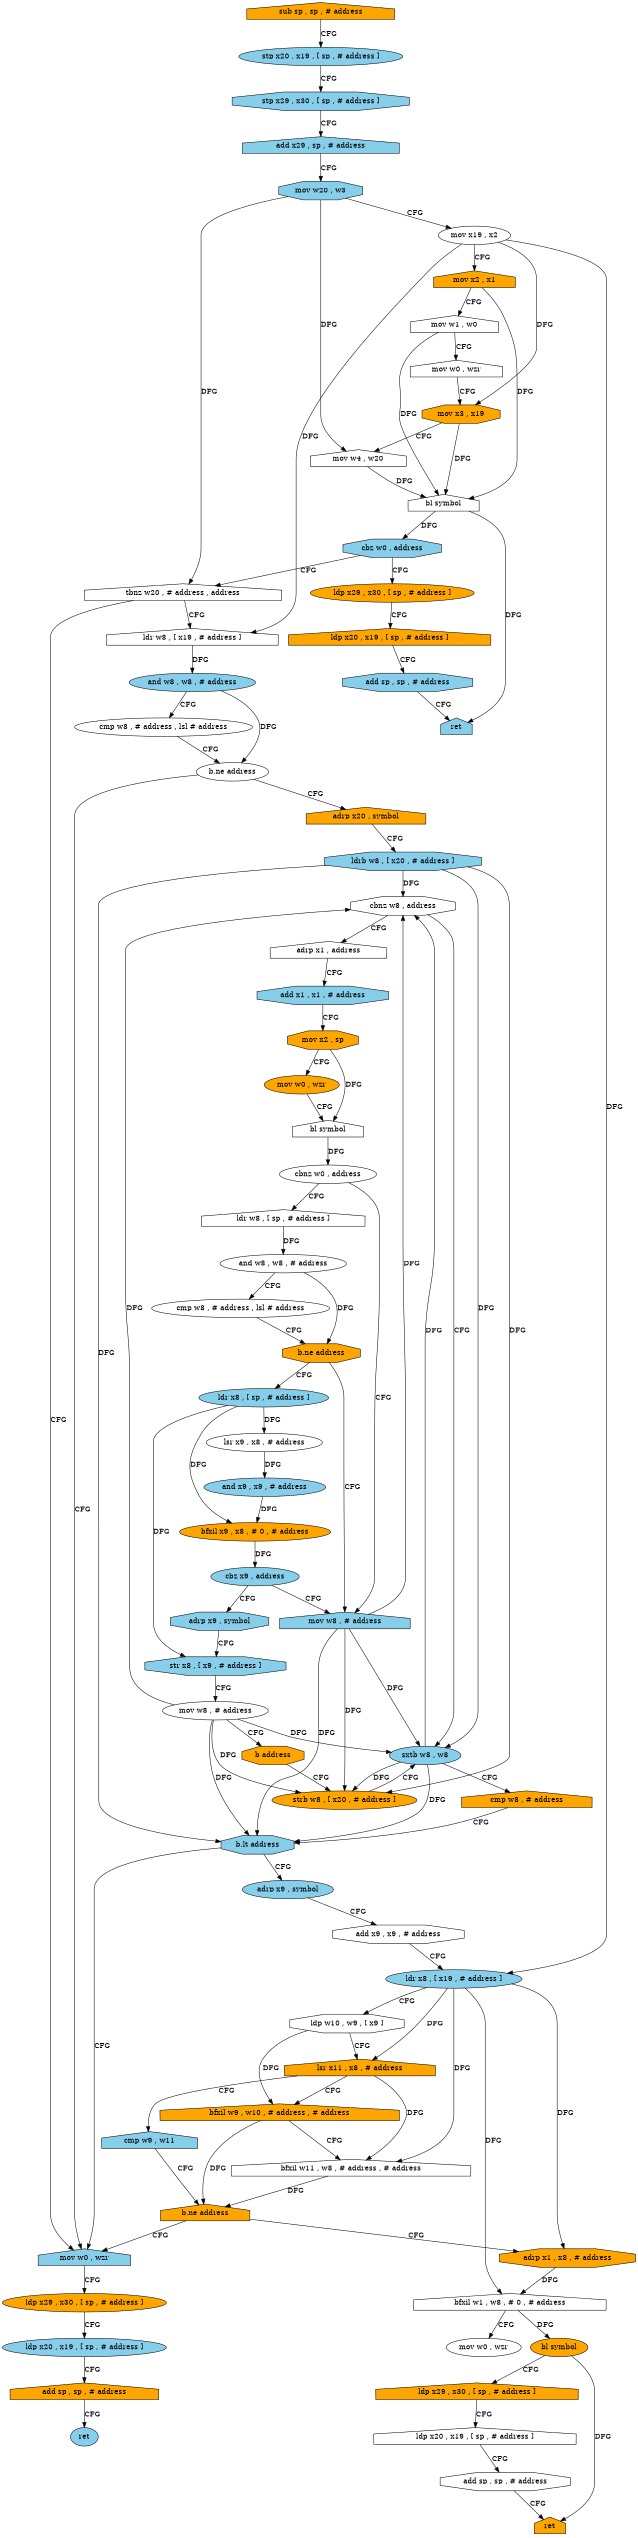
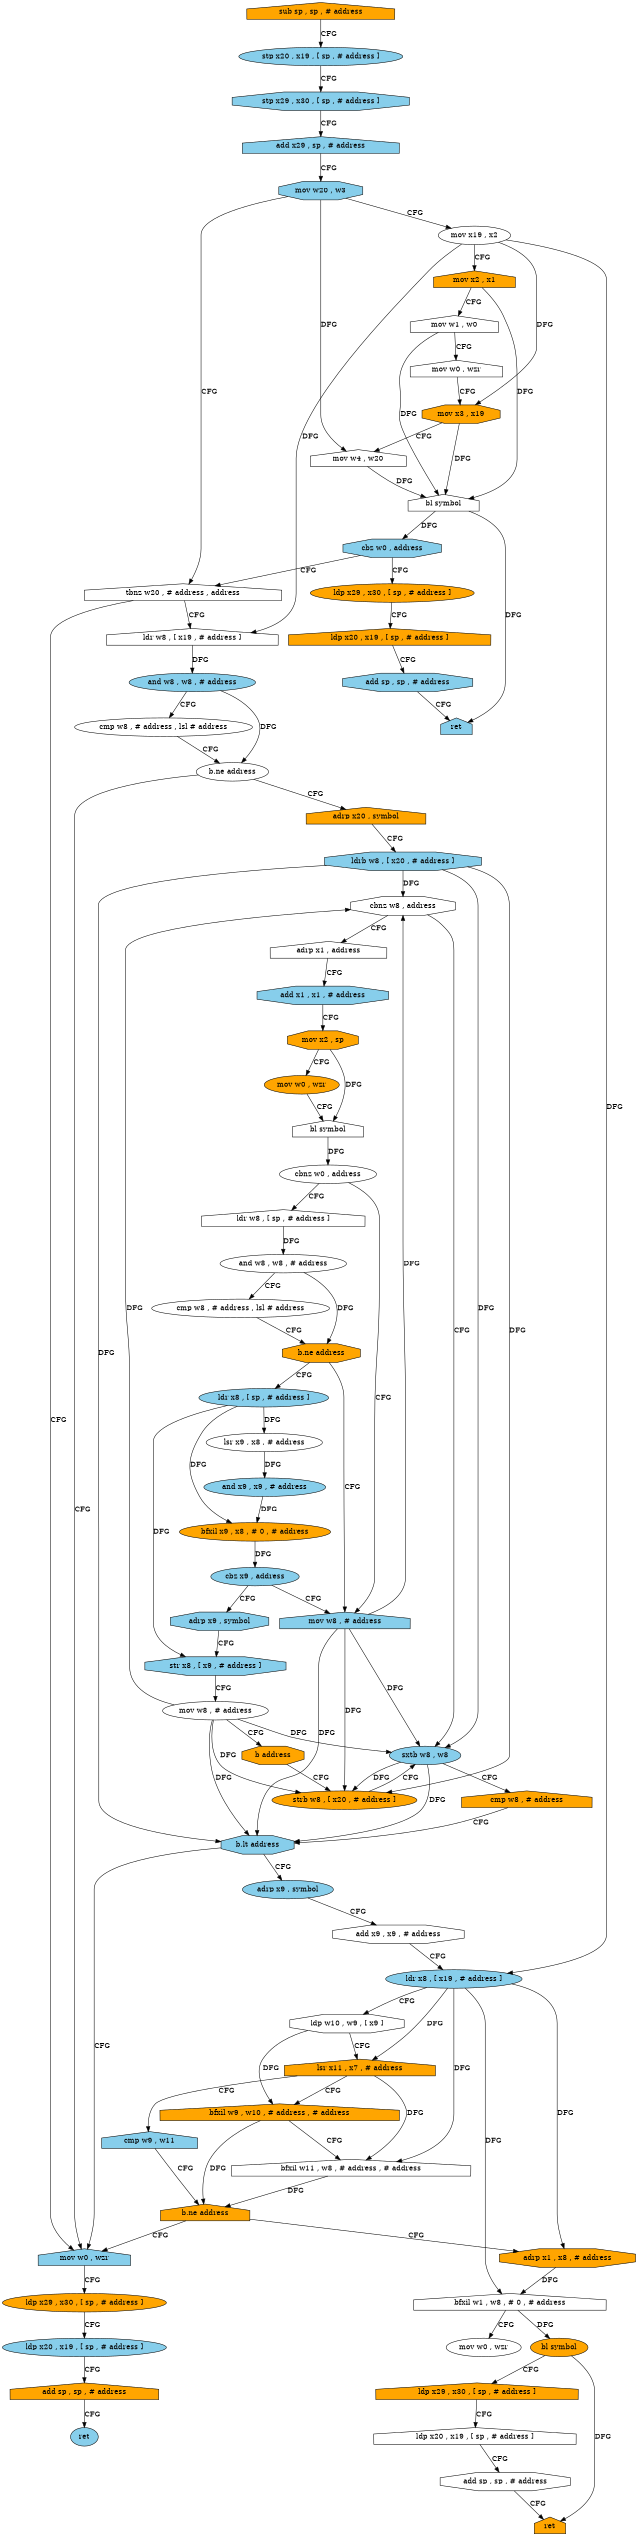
  digraph {
    node [fillcolor=white shape=house style=filled]
    n1 [fillcolor=orange label="sub sp , sp , # address"]
    n2 [fillcolor=skyblue label="stp x20 , x19 , [ sp , # address ]" shape=ellipse]
    n3 [fillcolor=skyblue label="stp x29 , x30 , [ sp , # address ]" shape=octagon]
    n4 [fillcolor=skyblue label="add x29 , sp , # address"]
    n5 [fillcolor=skyblue label="mov w20 , w3" shape=octagon]
    n6 [label="mov x19 , x2" shape=ellipse]
    n7 [label="mov w4 , w20"]
    n8 [label="tbnz w20 , # address , address"]
    n9 [fillcolor=orange label="mov x2 , x1"]
    n10 [fillcolor=orange label="mov x3 , x19" shape=octagon]
    n11 [label="ldr w8 , [ x19 , # address ]"]
    n12 [fillcolor=skyblue label="ldr x8 , [ x19 , # address ]" shape=ellipse]
    n13 [label="bl symbol"]
    n14 [fillcolor=skyblue label="mov w0 , wzr"]
    n15 [label="mov w1 , w0"]
    n16 [fillcolor=skyblue label="and w8 , w8 , # address" shape=ellipse]
    n17 [label="ldp w10 , w9 , [ x9 ]" shape=octagon]
-   n18 [fillcolor=orange label="lsr x11 , x8 , # address"]
+   n18 [fillcolor=orange label="lsr x11 , x7 , # address"]
    n19 [label="bfxil w11 , w8 , # address , # address"]
    n20 [fillcolor=orange label="adrp x1 , x8 , # address" shape=octagon]
    n21 [label="bfxil w1 , w8 , # 0 , # address"]
    n22 [label="mov w0 , wzr"]
    n23 [fillcolor=skyblue label="cbz w0 , address" shape=octagon]
    n24 [fillcolor=skyblue label=ret]
    n25 [fillcolor=orange label="ldp x29 , x30 , [ sp , # address ]" shape=ellipse]
    n26 [fillcolor=orange label="ldp x20 , x19 , [ sp , # address ]"]
    n27 [fillcolor=orange label="ldp x29 , x30 , [ sp , # address ]" shape=ellipse]
    n28 [fillcolor=skyblue label="add sp , sp , # address" shape=octagon]
    n29 [fillcolor=skyblue label="ldp x20 , x19 , [ sp , # address ]" shape=ellipse]
    n30 [label="cmp w8 , # address , lsl # address" shape=ellipse]
    n31 [label="b.ne address" shape=ellipse]
    n32 [fillcolor=orange label="add sp , sp , # address"]
    n33 [fillcolor=skyblue label=ret shape=ellipse]
    n34 [fillcolor=orange label="adrp x20 , symbol"]
    n35 [fillcolor=skyblue label="ldrb w8 , [ x20 , # address ]" shape=octagon]
    n36 [label="cbnz w8 , address" shape=octagon]
    n37 [fillcolor=skyblue label="sxtb w8 , w8" shape=ellipse]
    n38 [fillcolor=skyblue label="b.lt address" shape=octagon]
    n39 [fillcolor=orange label="strb w8 , [ x20 , # address ]" shape=ellipse]
    n40 [label="adrp x1 , address"]
    n41 [fillcolor=orange label="cmp w8 , # address"]
    n42 [fillcolor=skyblue label="adrp x9 , symbol" shape=ellipse]
    n43 [fillcolor=skyblue label="add x1 , x1 , # address" shape=octagon]
    n44 [fillcolor=orange label="mov x2 , sp" shape=octagon]
    n45 [label="add x9 , x9 , # address" shape=octagon]
    n46 [fillcolor=orange label="mov w0 , wzr" shape=ellipse]
    n47 [label="bl symbol"]
    n48 [label="cbnz w0 , address" shape=ellipse]
    n49 [fillcolor=skyblue label="mov w8 , # address"]
    n50 [label="ldr w8 , [ sp , # address ]"]
    n51 [label="and w8 , w8 , # address" shape=ellipse]
    n52 [label="cmp w8 , # address , lsl # address" shape=ellipse]
    n53 [fillcolor=orange label="b.ne address" shape=octagon]
    n54 [fillcolor=orange label="bfxil w9 , w10 , # address , # address"]
    n55 [fillcolor=skyblue label="cmp w9 , w11"]
    n56 [fillcolor=orange label="b.ne address"]
    n57 [label="mov w0 , wzr" shape=ellipse]
    n58 [fillcolor=orange label="bl symbol" shape=ellipse]
    n59 [fillcolor=skyblue label="ldr x8 , [ sp , # address ]" shape=ellipse]
    n60 [label="lsr x9 , x8 , # address" shape=ellipse]
    n61 [fillcolor=orange label="bfxil x9 , x8 , # 0 , # address" shape=ellipse]
    n62 [fillcolor=skyblue label="str x8 , [ x9 , # address ]" shape=octagon]
    n63 [fillcolor=skyblue label="and x9 , x9 , # address" shape=ellipse]
    n64 [fillcolor=skyblue label="cbz x9 , address" shape=ellipse]
    n65 [label="mov w8 , # address" shape=ellipse]
    n66 [fillcolor=orange label="ldp x29 , x30 , [ sp , # address ]"]
    n67 [fillcolor=orange label=ret]
    n68 [label="ldp x20 , x19 , [ sp , # address ]"]
    n69 [label="add sp , sp , # address" shape=octagon]
    n70 [fillcolor=skyblue label="adrp x9 , symbol" shape=octagon]
    n71 [fillcolor=orange label="b address" shape=octagon]
    n1 -> n2 [label=CFG]
    n2 -> n3 [label=CFG]
    n3 -> n4 [label=CFG]
    n4 -> n5 [label=CFG]
    n5 -> n6 [label=CFG]
    n5 -> n7 [label=DFG]
-   n5 -> n8 [label=DFG]
+   n5 -> n8 [label=CFG]
    n6 -> n9 [label=CFG]
    n6 -> n10 [label=DFG]
    n6 -> n11 [label=DFG]
    n6 -> n12 [label=DFG]
    n7 -> n13 [label=DFG]
    n8 -> n11 [label=CFG]
    n8 -> n14 [label=CFG]
    n9 -> n13 [label=DFG]
    n9 -> n15 [label=CFG]
    n10 -> n7 [label=CFG]
    n10 -> n13 [label=DFG]
    n11 -> n16 [label=DFG]
    n12 -> n17 [label=CFG]
    n12 -> n18 [label=DFG]
    n12 -> n19 [label=DFG]
    n12 -> n20 [label=DFG]
    n12 -> n21 [label=DFG]
    n13 -> n23 [label=DFG]
    n13 -> n24 [label=DFG]
    n14 -> n27 [label=CFG]
    n15 -> n13 [label=DFG]
    n15 -> n22 [label=CFG]
    n16 -> n30 [label=CFG]
    n16 -> n31 [label=DFG]
    n17 -> n18 [label=CFG]
    n17 -> n54 [label=DFG]
    n18 -> n19 [label=DFG]
    n18 -> n54 [label=CFG]
    n18 -> n55 [label=CFG]
    n19 -> n56 [label=DFG]
    n20 -> n21 [label=DFG]
    n21 -> n57 [label=CFG]
    n21 -> n58 [label=DFG]
    n22 -> n10 [label=CFG]
    n23 -> n8 [label=CFG]
    n23 -> n25 [label=CFG]
    n25 -> n26 [label=CFG]
    n26 -> n28 [label=CFG]
    n27 -> n29 [label=CFG]
    n28 -> n24 [label=CFG]
    n29 -> n32 [label=CFG]
    n30 -> n31 [label=CFG]
    n31 -> n14 [label=CFG]
    n31 -> n34 [label=CFG]
    n32 -> n33 [label=CFG]
    n34 -> n35 [label=CFG]
    n35 -> n36 [label=DFG]
    n35 -> n37 [label=DFG]
    n35 -> n38 [label=DFG]
    n35 -> n39 [label=DFG]
    n36 -> n37 [label=CFG]
    n36 -> n40 [label=CFG]
-   n37 -> n36 [label=DFG]
    n37 -> n38 [label=DFG]
    n37 -> n39 [label=DFG]
    n37 -> n41 [label=CFG]
    n38 -> n14 [label=CFG]
    n38 -> n42 [label=CFG]
    n39 -> n37 [label=CFG]
    n40 -> n43 [label=CFG]
    n41 -> n38 [label=CFG]
    n42 -> n45 [label=CFG]
    n43 -> n44 [label=CFG]
    n44 -> n46 [label=CFG]
    n44 -> n47 [label=DFG]
    n45 -> n12 [label=CFG]
    n46 -> n47 [label=CFG]
    n47 -> n48 [label=DFG]
    n48 -> n49 [label=CFG]
    n48 -> n50 [label=CFG]
    n49 -> n36 [label=DFG]
    n49 -> n37 [label=DFG]
    n49 -> n38 [label=DFG]
    n49 -> n39 [label=DFG]
    n50 -> n51 [label=DFG]
    n51 -> n52 [label=CFG]
    n51 -> n53 [label=DFG]
    n52 -> n53 [label=CFG]
    n53 -> n49 [label=CFG]
    n53 -> n59 [label=CFG]
    n54 -> n19 [label=CFG]
    n54 -> n56 [label=DFG]
    n55 -> n56 [label=CFG]
    n56 -> n14 [label=CFG]
    n56 -> n20 [label=CFG]
    n58 -> n66 [label=CFG]
    n58 -> n67 [label=DFG]
    n59 -> n60 [label=DFG]
    n59 -> n61 [label=DFG]
    n59 -> n62 [label=DFG]
    n60 -> n63 [label=DFG]
    n61 -> n64 [label=DFG]
    n62 -> n65 [label=CFG]
    n63 -> n61 [label=DFG]
    n64 -> n49 [label=CFG]
    n64 -> n70 [label=CFG]
    n65 -> n36 [label=DFG]
    n65 -> n37 [label=DFG]
    n65 -> n38 [label=DFG]
    n65 -> n39 [label=DFG]
    n65 -> n71 [label=CFG]
    n66 -> n68 [label=CFG]
    n68 -> n69 [label=CFG]
    n69 -> n67 [label=CFG]
    n70 -> n62 [label=CFG]
    n71 -> n39 [label=CFG]
  }
